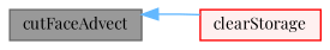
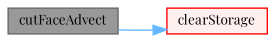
  digraph {
    rankdir=LR
    fontname="Playfair Display"
    node [fontname="Playfair Display" fontsize=10 shape=box style=filled]
    n1 [color=gray40 fillcolor=grey60 fontcolor=black height=0.2 label=cutFaceAdvect width=0.4]
    n2 [color=red fillcolor="#FFF0F0" height=0.2 label=clearStorage width=0.4]
-   n2 -> n1 [color=steelblue1 fontname="Playfair Display" fontsize=10 labelfontname=Helvetica labelfontsize=10 style=solid]
+   n1 -> n2 [color=steelblue1 fontname="Playfair Display" fontsize=10 labelfontname=Helvetica labelfontsize=10 style=solid]
  }
